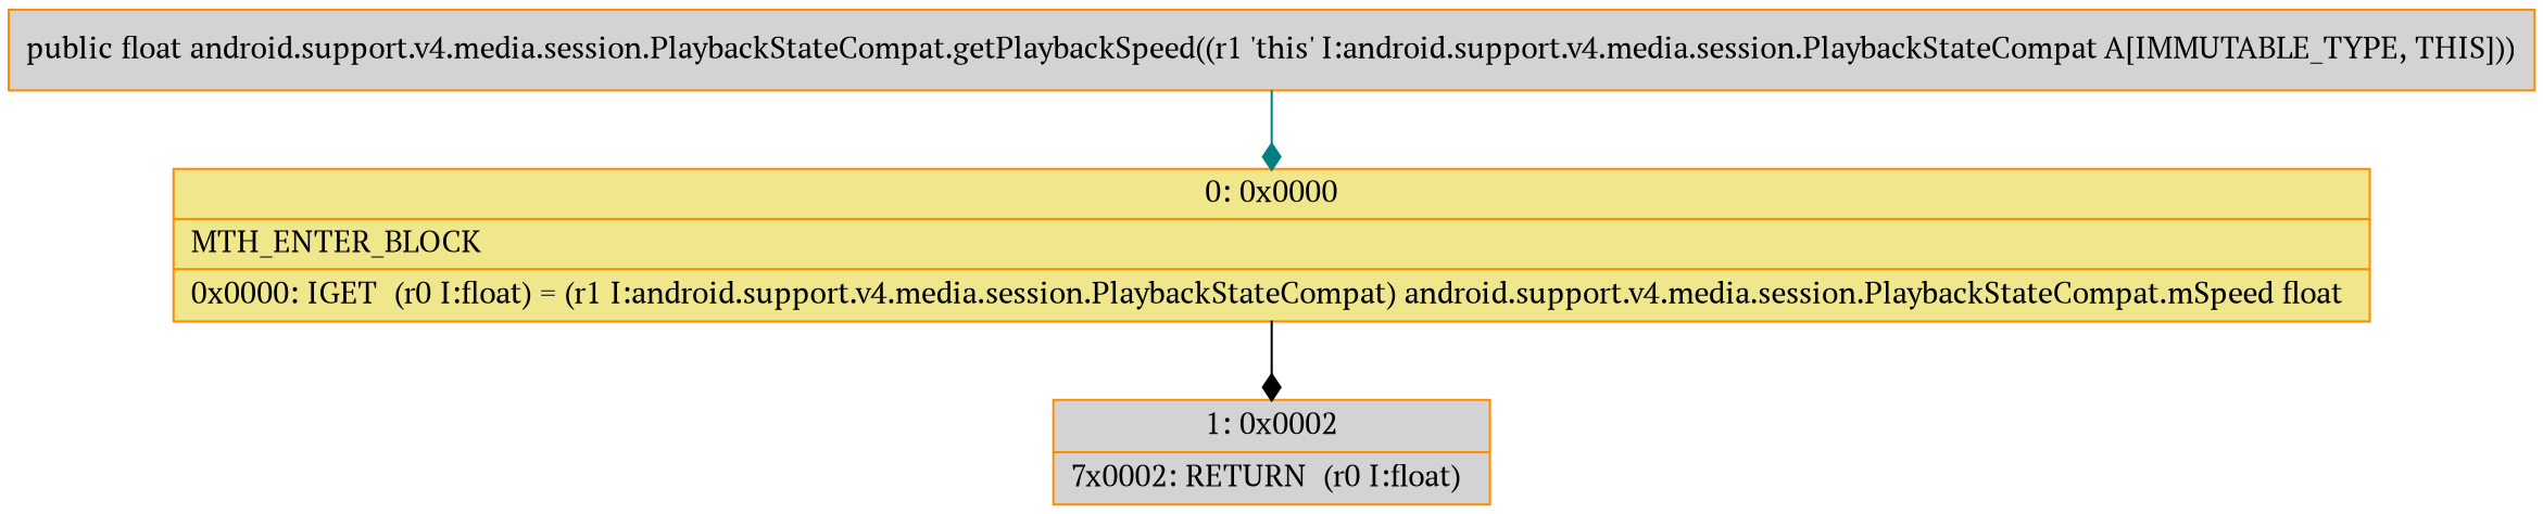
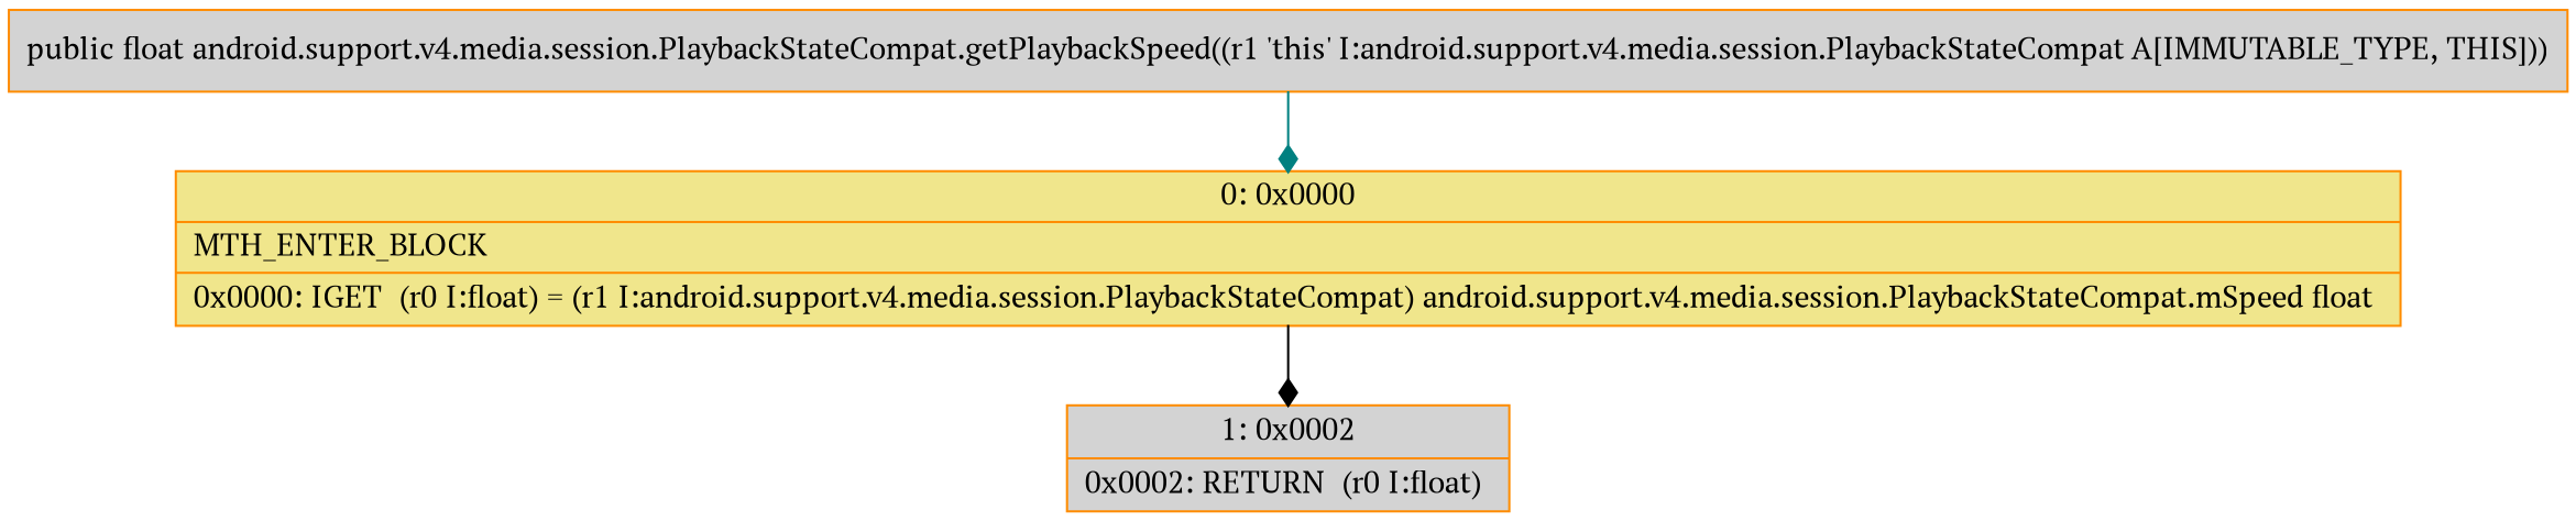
  digraph {
    fontname="PT Serif"
    node [shape=record style=filled fillcolor=lightgrey color=darkorange fontname="PT Serif"]
    edge [style=solid arrowhead=diamond fontname="PT Serif"]
    n1 [label="{0\:\ 0x0000|MTH_ENTER_BLOCK\l|0x0000: IGET  (r0 I:float) = (r1 I:android.support.v4.media.session.PlaybackStateCompat) android.support.v4.media.session.PlaybackStateCompat.mSpeed float \l}" fillcolor=khaki]
-   n2 [label="{1\:\ 0x0002|7x0002: RETURN  (r0 I:float) \l}"]
+   n2 [label="{1\:\ 0x0002|0x0002: RETURN  (r0 I:float) \l}"]
    n3 [label="{public float android.support.v4.media.session.PlaybackStateCompat.getPlaybackSpeed((r1 'this' I:android.support.v4.media.session.PlaybackStateCompat A[IMMUTABLE_TYPE, THIS])) }"]
    n1 -> n2 [color=black]
    n3 -> n1 [color=teal]
  }
